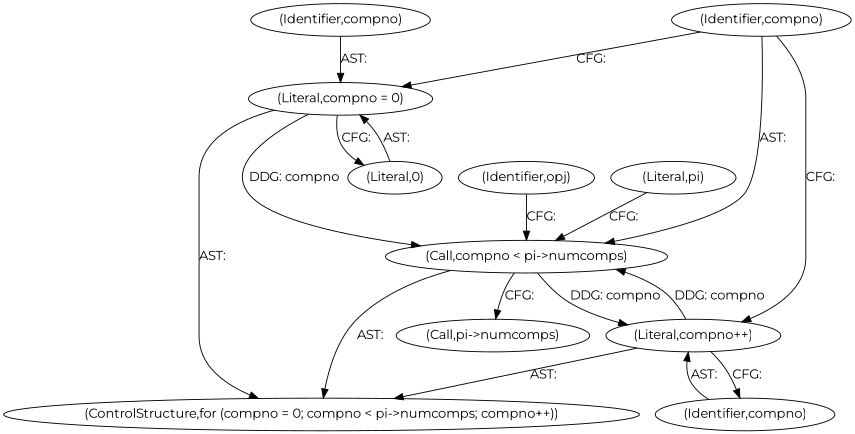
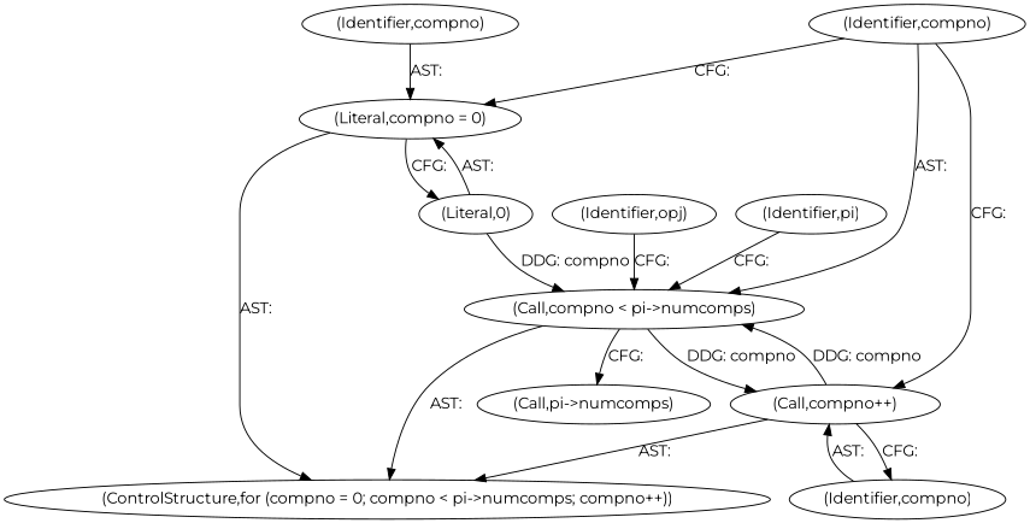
  digraph {
    fontname=Montserrat
    node [fontname=Montserrat]
    edge [fontname=Montserrat]
    n1 [label="(Call,compno < pi->numcomps)"]
-   n2 [label="(Literal,compno++)"]
+   n2 [label="(Call,compno++)"]
    n3 [label="(ControlStructure,for (compno = 0; compno < pi->numcomps; compno++))"]
    n4 [label="(Call,pi->numcomps)"]
    n5 [label="(Identifier,compno)"]
    n6 [label="(Literal,compno = 0)"]
    n7 [label="(Literal,0)"]
    n8 [label="(Identifier,opj)"]
-   n9 [label="(Literal,pi)"]
+   n9 [label="(Identifier,pi)"]
    n10 [label="(Identifier,compno)"]
    n11 [label="(Identifier,compno)"]
    n1 -> n2 [label="DDG: compno"]
    n1 -> n3 [label="AST: "]
    n1 -> n4 [label="CFG: "]
    n2 -> n1 [label="DDG: compno"]
    n2 -> n3 [label="AST: "]
    n2 -> n5 [label="CFG: "]
    n5 -> n2 [label="AST: "]
-   n6 -> n1 [label="DDG: compno"]
+   n7 -> n1 [label="DDG: compno"]
    n6 -> n3 [label="AST: "]
    n6 -> n7 [label="CFG: "]
    n7 -> n6 [label="AST: "]
    n8 -> n1 [label="CFG: "]
    n9 -> n1 [label="CFG: "]
    n10 -> n6 [label="AST: "]
    n11 -> n1 [label="AST: "]
    n11 -> n2 [label="CFG: "]
    n11 -> n6 [label="CFG: "]
  }
